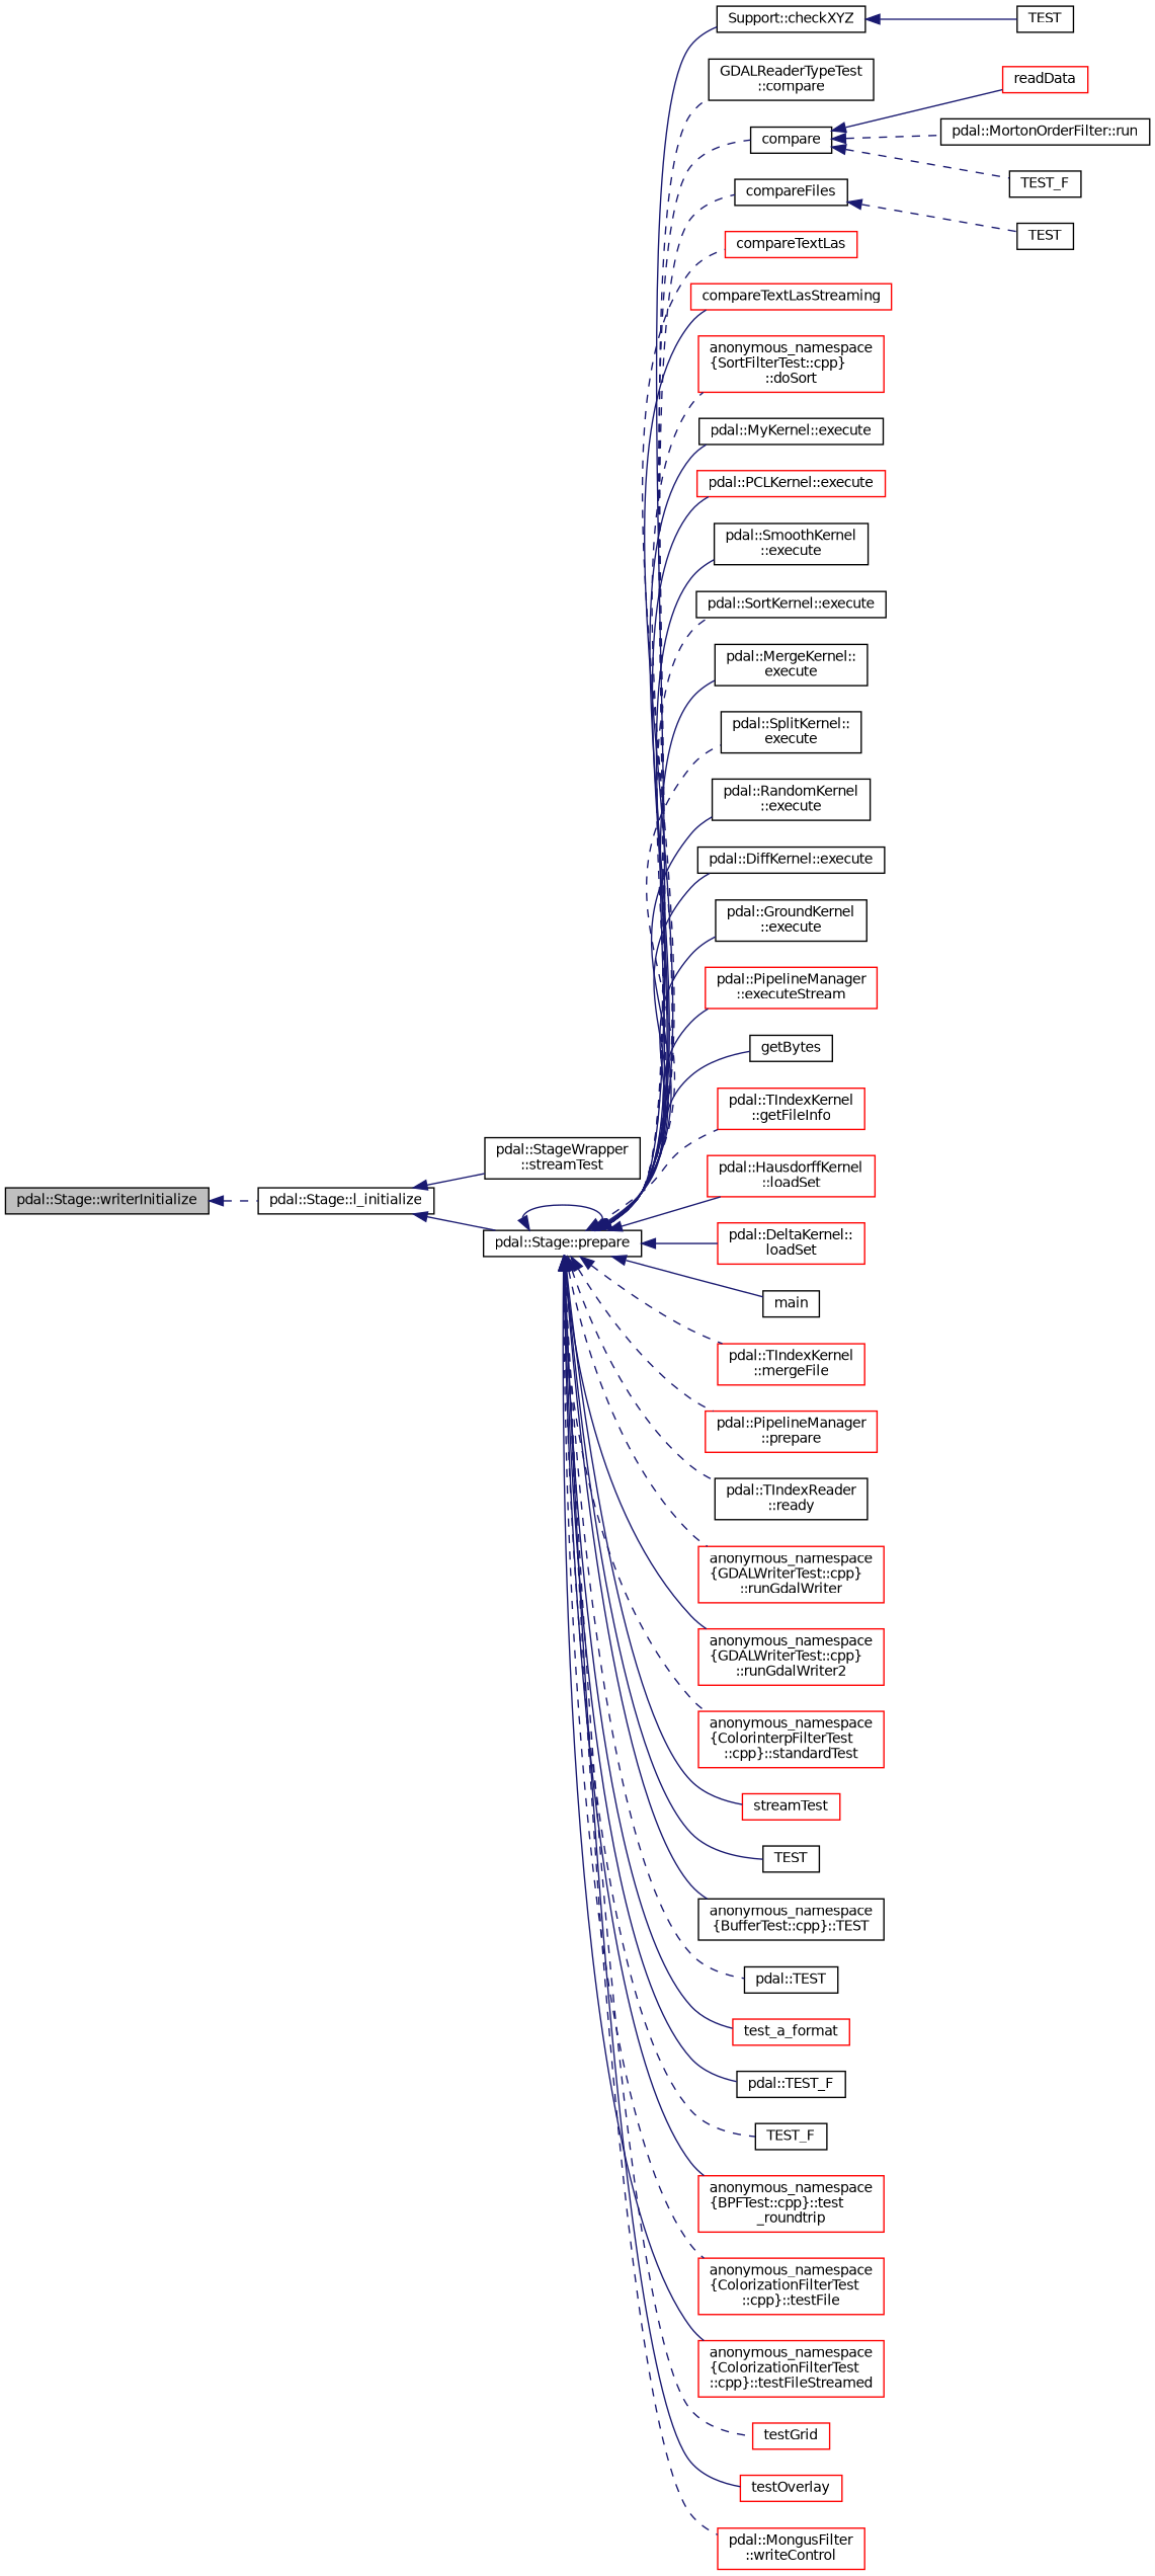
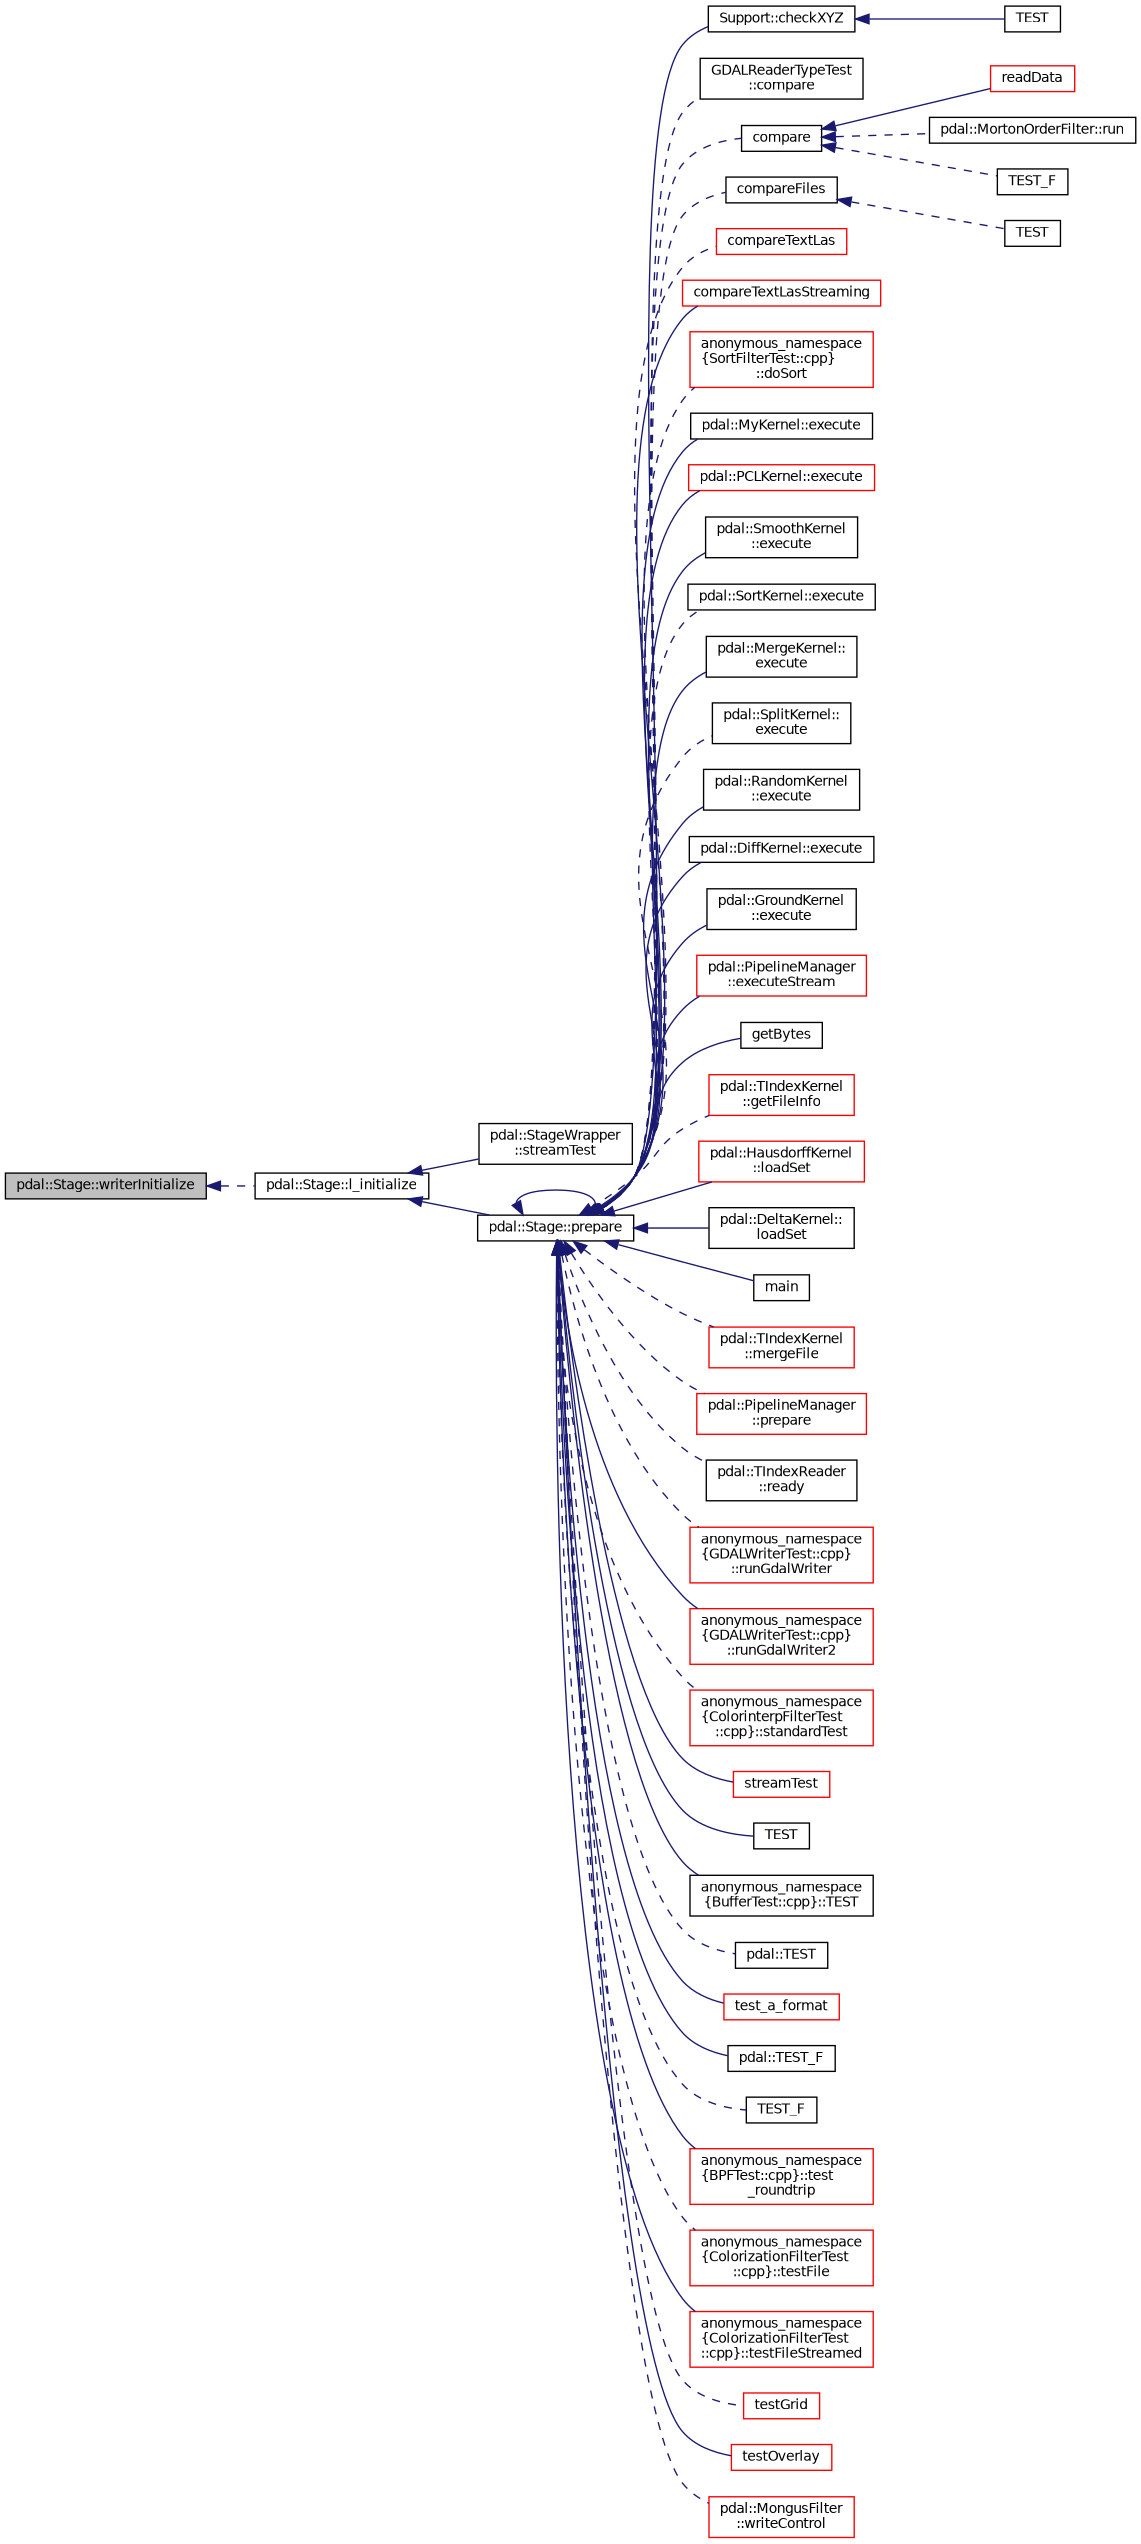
  digraph {
    rankdir=LR
    node [color=black fillcolor=white fontname=Helvetica fontsize=10 shape=record style=filled]
    edge [color=midnightblue dir=back fontname=Helvetica fontsize=10 labelfontname=Helvetica labelfontsize=10 style=solid]
    n1 [fillcolor=grey75 fontcolor=black height=0.2 label="pdal::Stage::writerInitialize" width=0.4]
    n2 [height=0.2 label="pdal::Stage::l_initialize" width=0.4]
    n3 [height=0.2 label="pdal::StageWrapper\l::streamTest" width=0.4]
    n4 [height=0.2 label="pdal::Stage::prepare" width=0.4]
    n5 [height=0.2 label="Support::checkXYZ" width=0.4]
    n6 [height=0.2 label="GDALReaderTypeTest\l::compare" width=0.4]
    n7 [height=0.2 label=compare width=0.4]
    n8 [height=0.2 label=compareFiles width=0.4]
    n9 [color=red height=0.2 label=compareTextLas width=0.4]
    n10 [color=red height=0.2 label=compareTextLasStreaming width=0.4]
    n11 [color=red height=0.2 label="anonymous_namespace\l\{SortFilterTest::cpp\}\l::doSort" width=0.4]
    n12 [height=0.2 label="pdal::MyKernel::execute" width=0.4]
    n13 [color=red height=0.2 label="pdal::PCLKernel::execute" width=0.4]
    n14 [height=0.2 label="pdal::SmoothKernel\l::execute" width=0.4]
    n15 [height=0.2 label="pdal::SortKernel::execute" width=0.4]
    n16 [height=0.2 label="pdal::MergeKernel::\lexecute" width=0.4]
    n17 [height=0.2 label="pdal::SplitKernel::\lexecute" width=0.4]
    n18 [height=0.2 label="pdal::RandomKernel\l::execute" width=0.4]
    n19 [height=0.2 label="pdal::DiffKernel::execute" width=0.4]
    n20 [height=0.2 label="pdal::GroundKernel\l::execute" width=0.4]
    n21 [color=red height=0.2 label="pdal::PipelineManager\l::executeStream" width=0.4]
    n22 [height=0.2 label=getBytes width=0.4]
    n23 [color=red height=0.2 label="pdal::TIndexKernel\l::getFileInfo" width=0.4]
    n24 [color=red height=0.2 label="pdal::HausdorffKernel\l::loadSet" width=0.4]
-   n25 [color=red height=0.2 label="pdal::DeltaKernel::\lloadSet" width=0.4]
+   n25 [height=0.2 label="pdal::DeltaKernel::\lloadSet" width=0.4]
    n26 [height=0.2 label=main width=0.4]
    n27 [color=red height=0.2 label="pdal::TIndexKernel\l::mergeFile" width=0.4]
    n28 [color=red height=0.2 label="pdal::PipelineManager\l::prepare" width=0.4]
    n29 [height=0.2 label="pdal::TIndexReader\l::ready" width=0.4]
    n30 [color=red height=0.2 label="anonymous_namespace\l\{GDALWriterTest::cpp\}\l::runGdalWriter" width=0.4]
    n31 [color=red height=0.2 label="anonymous_namespace\l\{GDALWriterTest::cpp\}\l::runGdalWriter2" width=0.4]
    n32 [color=red height=0.2 label="anonymous_namespace\l\{ColorinterpFilterTest\l::cpp\}::standardTest" width=0.4]
    n33 [color=red height=0.2 label=streamTest width=0.4]
    n34 [height=0.2 label=TEST width=0.4]
    n35 [height=0.2 label="anonymous_namespace\l\{BufferTest::cpp\}::TEST" width=0.4]
    n36 [height=0.2 label="pdal::TEST" width=0.4]
    n37 [color=red height=0.2 label=test_a_format width=0.4]
    n38 [height=0.2 label="pdal::TEST_F" width=0.4]
    n39 [height=0.2 label=TEST_F width=0.4]
    n40 [color=red height=0.2 label="anonymous_namespace\l\{BPFTest::cpp\}::test\l_roundtrip" width=0.4]
    n41 [color=red height=0.2 label="anonymous_namespace\l\{ColorizationFilterTest\l::cpp\}::testFile" width=0.4]
    n42 [color=red height=0.2 label="anonymous_namespace\l\{ColorizationFilterTest\l::cpp\}::testFileStreamed" width=0.4]
    n43 [color=red height=0.2 label=testGrid width=0.4]
    n44 [color=red height=0.2 label=testOverlay width=0.4]
    n45 [color=red height=0.2 label="pdal::MongusFilter\l::writeControl" width=0.4]
    n46 [height=0.2 label=TEST width=0.4]
    n47 [color=red height=0.2 label=readData width=0.4]
    n48 [height=0.2 label="pdal::MortonOrderFilter::run" width=0.4]
    n49 [height=0.2 label=TEST_F width=0.4]
    n50 [height=0.2 label=TEST width=0.4]
    n1 -> n2 [style=dashed]
    n2 -> n3
    n2 -> n4
    n4 -> n4
    n4 -> n5
    n4 -> n6 [style=dashed]
    n4 -> n7 [style=dashed]
    n4 -> n8 [style=dashed]
    n4 -> n9 [style=dashed]
    n4 -> n10
    n4 -> n11 [style=dashed]
    n4 -> n12
    n4 -> n13
    n4 -> n14
    n4 -> n15 [style=dashed]
    n4 -> n16
    n4 -> n17 [style=dashed]
    n4 -> n18
    n4 -> n19
    n4 -> n20
    n4 -> n21
    n4 -> n22
    n4 -> n23 [style=dashed]
    n4 -> n24
    n4 -> n25
    n4 -> n26
    n4 -> n27 [style=dashed]
    n4 -> n28 [style=dashed]
    n4 -> n29 [style=dashed]
    n4 -> n30 [style=dashed]
    n4 -> n31
    n4 -> n32 [style=dashed]
    n4 -> n33
    n4 -> n34
    n4 -> n35
    n4 -> n36 [style=dashed]
    n4 -> n37
    n4 -> n38
    n4 -> n39 [style=dashed]
    n4 -> n40
    n4 -> n41 [style=dashed]
    n4 -> n42
    n4 -> n43 [style=dashed]
    n4 -> n44
    n4 -> n45 [style=dashed]
    n5 -> n46
    n7 -> n47
    n7 -> n48 [style=dashed]
    n7 -> n49 [style=dashed]
    n8 -> n50 [style=dashed]
  }
